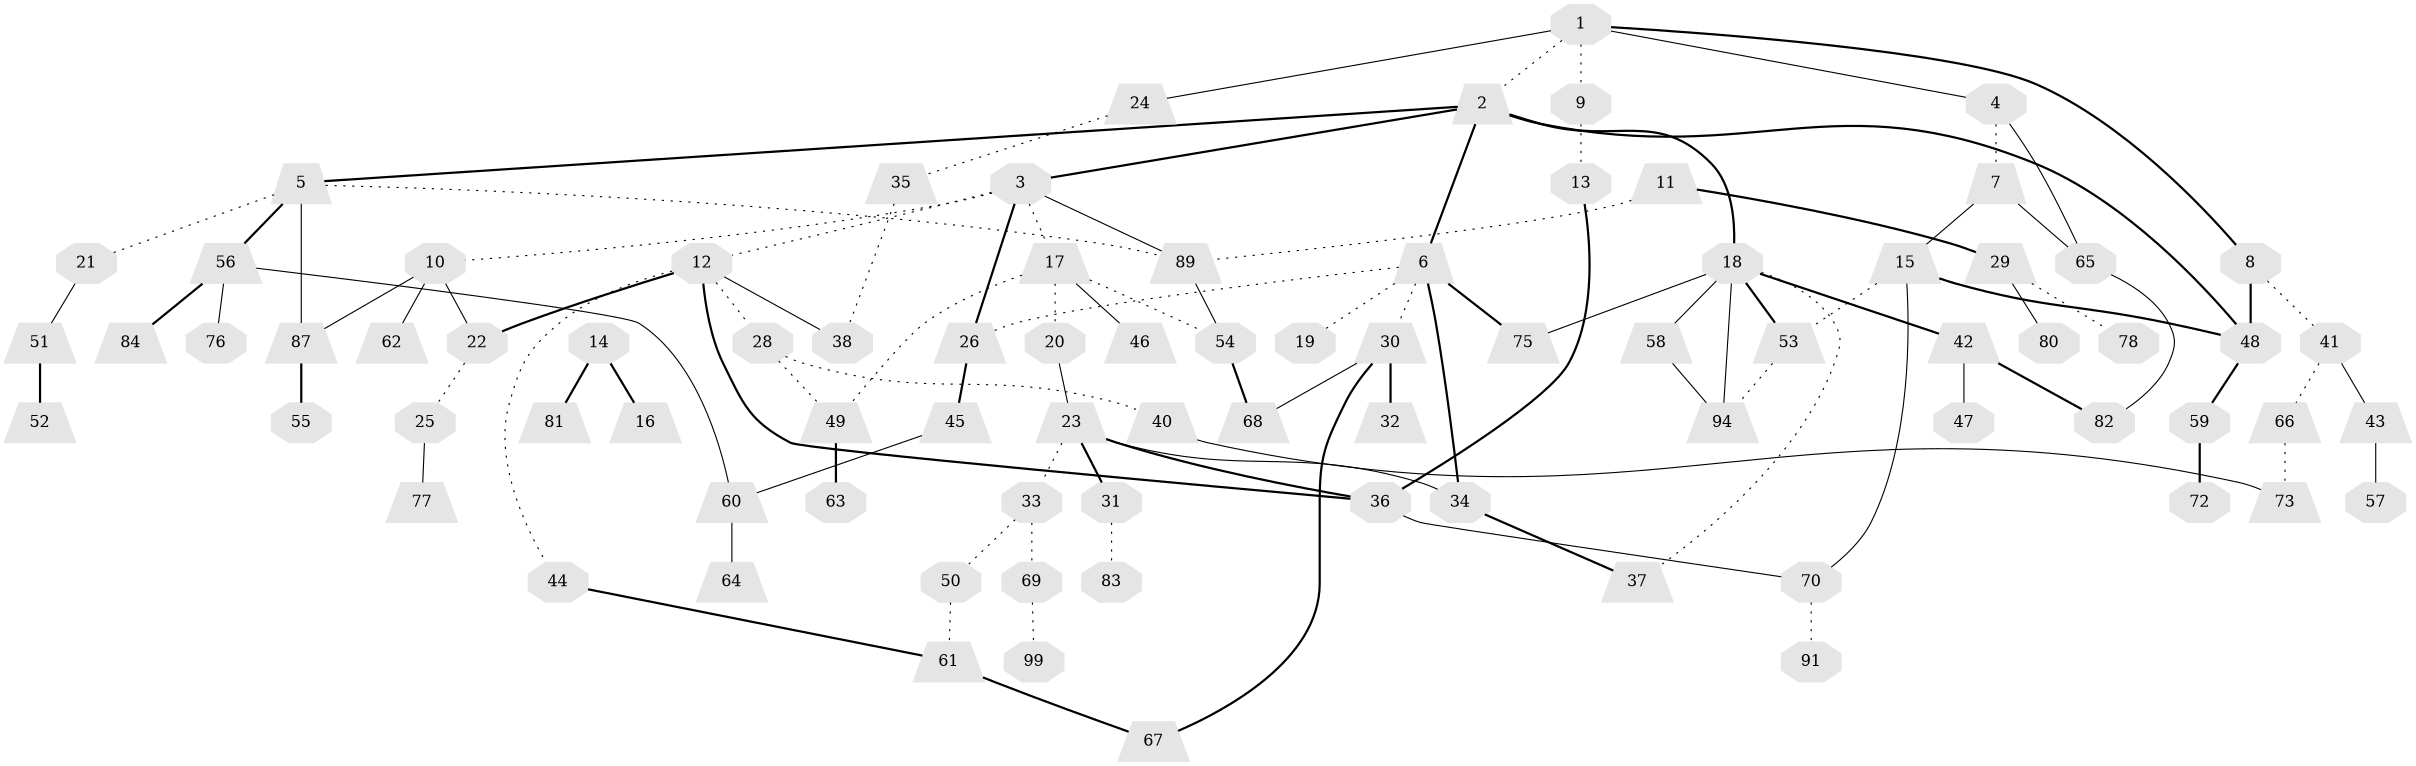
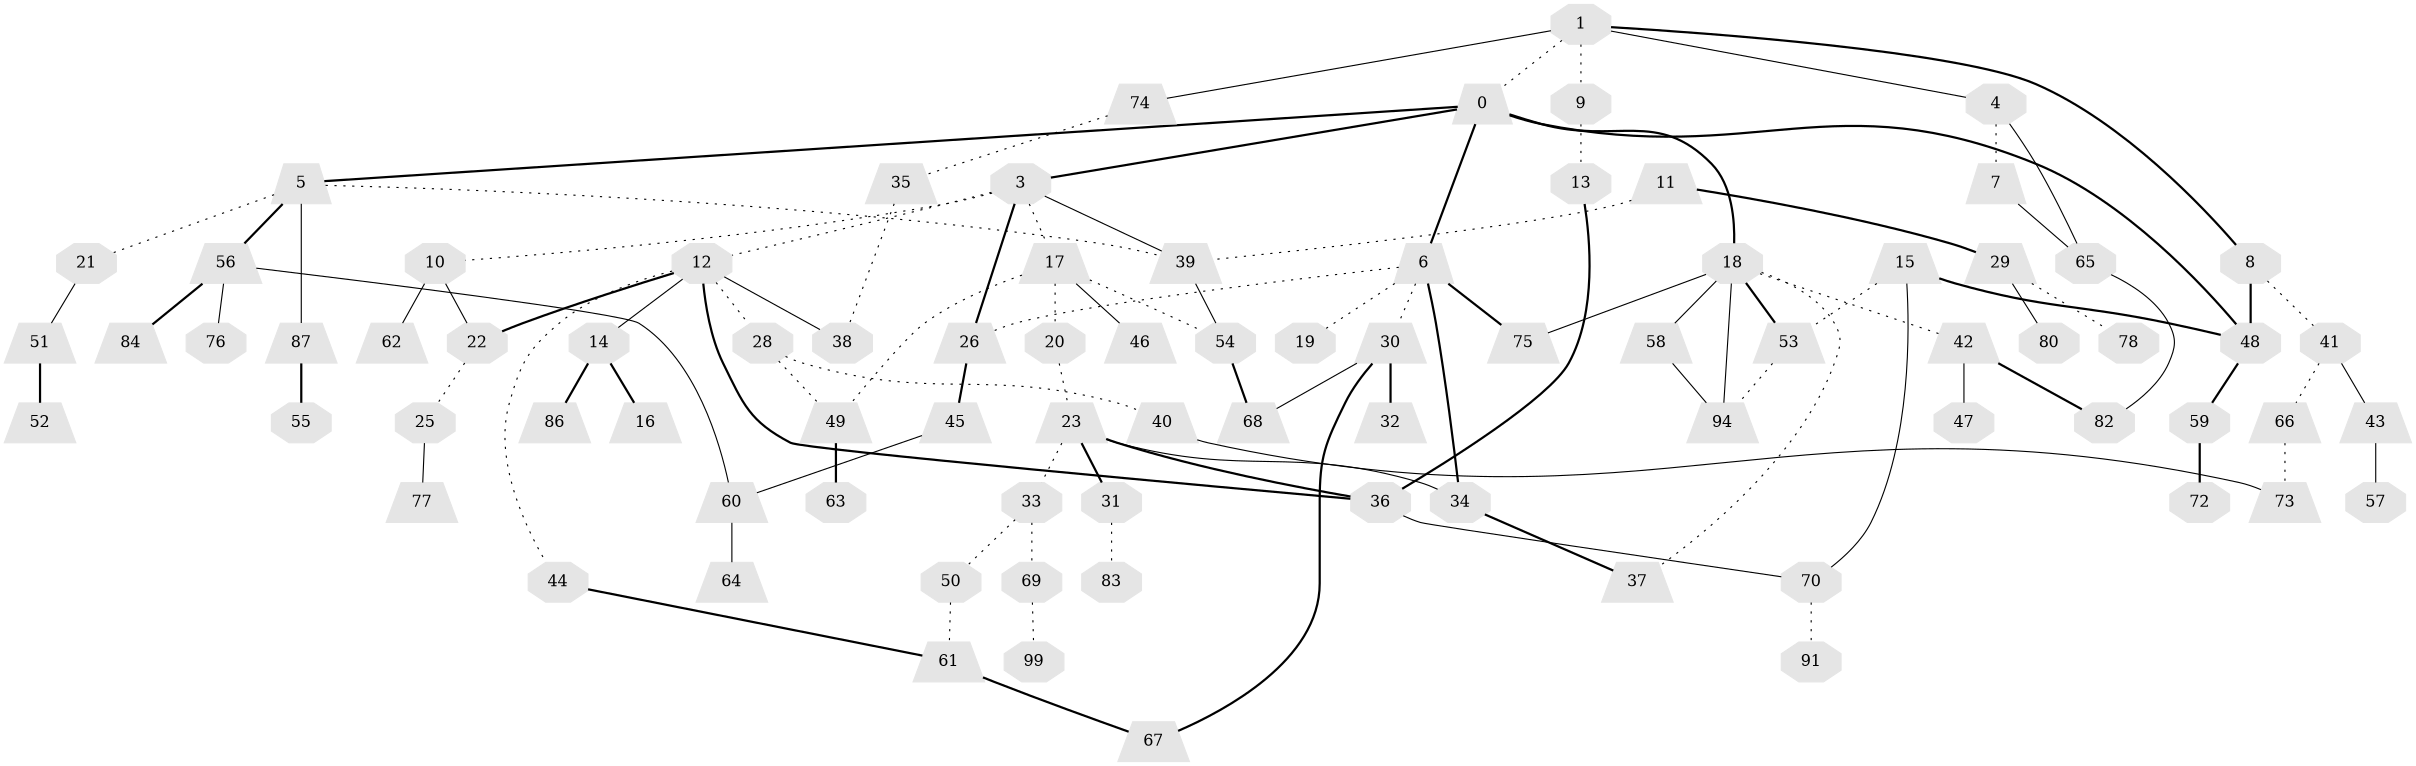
  graph {
    node [color=gray90 shape=trapezium style=filled]
    edge [style=dotted]
-   2
+   2 [label=0]
    1 [shape=octagon]
    4 [shape=octagon]
    8 [shape=octagon]
    9 [shape=octagon]
-   24
+   24 [label=74]
    3 [shape=octagon]
    5
    6
    18 [shape=octagon]
    48 [shape=octagon]
    7
    65 [shape=octagon]
    41 [shape=octagon]
    13 [shape=octagon]
    35
    10 [shape=octagon]
    12 [shape=octagon]
    17
    26
-   39 [label=89]
+   39
    21 [shape=octagon]
    n23 [label=87]
    56
    19 [shape=octagon]
    30
    34 [shape=octagon]
    75
    53
    37
    42
    58
    n33 [label=94]
    59 [shape=octagon]
    22 [shape=octagon]
    62
    14 [shape=octagon]
    28 [shape=octagon]
    36 [shape=octagon]
    38 [shape=octagon]
    44 [shape=octagon]
    20 [shape=octagon]
    46
    49
    54 [shape=octagon]
    45
    15
    82 [shape=octagon]
    11
    29
    51
    55 [shape=octagon]
    60
    76 [shape=octagon]
    84
    32
    67
    68
    70 [shape=octagon]
    43
    66
    25 [shape=octagon]
    78 [shape=octagon]
    80 [shape=octagon]
    16
-   81
+   81 [label=86]
    40
    61
    n69 [label=91 shape=octagon]
    23
    63 [shape=octagon]
    47 [shape=octagon]
    31 [shape=octagon]
    33 [shape=octagon]
    52
    77
    83 [shape=octagon]
    50 [shape=octagon]
    69 [shape=octagon]
    73
    n81 [label=99 shape=octagon]
    57 [shape=octagon]
    72 [shape=octagon]
    64
    2 -- 3 [style=bold]
    2 -- 5 [style=bold]
    2 -- 6 [style=bold]
    2 -- 18 [style=bold]
    2 -- 48 [style=bold]
    1 -- 2
    1 -- 4 [style=solid]
    1 -- 8 [style=bold]
    1 -- 9
    1 -- 24 [style=solid]
    4 -- 7
    4 -- 65 [style=solid]
    8 -- 48 [style=bold]
    8 -- 41
    9 -- 13
    24 -- 35
    3 -- 10
    3 -- 12
    3 -- 17
    3 -- 26 [style=bold]
    3 -- 39 [style=solid]
    5 -- 39
    5 -- 21
    5 -- n23 [style=solid]
    5 -- 56 [style=bold]
    6 -- 26
    6 -- 19
    6 -- 30
    6 -- 34 [style=bold]
    6 -- 75 [style=bold]
    18 -- 75 [style=solid]
    18 -- 53 [style=bold]
    18 -- 37
-   18 -- 42 [style=bold]
+   18 -- 42
    18 -- 58 [style=solid]
    18 -- n33 [style=solid]
    48 -- 59 [style=bold]
    7 -- 65 [style=solid]
-   7 -- 15 [style=solid]
    65 -- 82 [style=solid]
    41 -- 43 [style=solid]
    41 -- 66
    13 -- 36 [style=bold]
    35 -- 38
-   10 -- n23 [style=solid]
    10 -- 22 [style=solid]
    10 -- 62 [style=solid]
    12 -- 22 [style=bold]
+   12 -- 14 [style=solid]
    12 -- 28
    12 -- 36 [style=bold]
    12 -- 38 [style=solid]
    12 -- 44
    17 -- 20
    17 -- 46 [style=solid]
    17 -- 49
    17 -- 54
    26 -- 45 [style=bold]
    39 -- 54 [style=solid]
    21 -- 51 [style=solid]
    n23 -- 55 [style=bold]
    56 -- 60 [style=solid]
    56 -- 76 [style=solid]
    56 -- 84 [style=bold]
    30 -- 32 [style=bold]
    30 -- 67 [style=bold]
    30 -- 68 [style=solid]
    34 -- 37 [style=bold]
    53 -- n33
    42 -- 82 [style=bold]
    42 -- 47 [style=solid]
    58 -- n33 [style=solid]
    59 -- 72 [style=bold]
    22 -- 25
    14 -- 16 [style=bold]
    14 -- 81 [style=bold]
    28 -- 49
    28 -- 40
    36 -- 70 [style=solid]
    44 -- 61 [style=bold]
-   20 -- 23 [style=solid]
+   20 -- 23
    49 -- 63 [style=bold]
    54 -- 68 [style=bold]
    45 -- 60 [style=solid]
    15 -- 48 [style=bold]
    15 -- 53
    15 -- 70 [style=solid]
    11 -- 39
    11 -- 29 [style=bold]
    29 -- 78
    29 -- 80 [style=solid]
    51 -- 52 [style=bold]
    60 -- 64 [style=solid]
    70 -- n69
    43 -- 57 [style=solid]
    66 -- 73
    25 -- 77 [style=solid]
    40 -- 73 [style=solid]
    61 -- 67 [style=bold]
    23 -- 34 [style=solid]
    23 -- 36 [style=bold]
    23 -- 31 [style=bold]
    23 -- 33
    31 -- 83
    33 -- 50
    33 -- 69
    50 -- 61
    69 -- n81
  }
